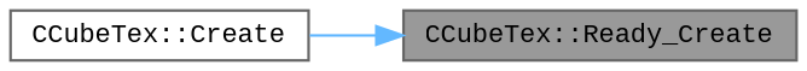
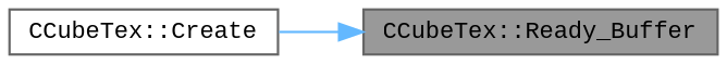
  digraph {
    rankdir=RL
    fontname="Liberation Mono"
    node [fontname="Liberation Mono" fontsize=10 shape=box style=filled]
-   n1 [color=gray40 fillcolor=grey60 fontcolor=black height=0.2 label="CCubeTex::Ready_Create" width=0.4]
+   n1 [color=gray40 fillcolor=grey60 fontcolor=black height=0.2 label="CCubeTex::Ready_Buffer" width=0.4]
    n2 [color=grey40 fillcolor=white height=0.2 label="CCubeTex::Create" width=0.4]
    n1 -> n2 [color=steelblue1 dir=back fontname="Liberation Mono" fontsize=10 labelfontname=Helvetica labelfontsize=10 style=solid]
  }
